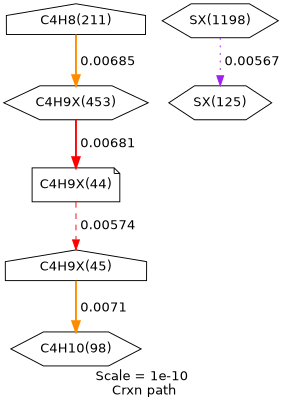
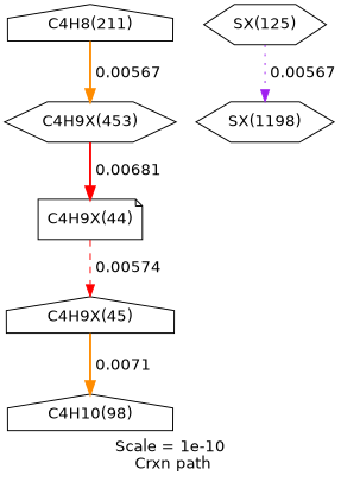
  digraph {
    fontname=Helvetica
    label="Scale = 1e-10\l Crxn path"
    node [fontname=Helvetica shape=house]
    edge [arrowsize=1.05 color=darkorange fontname=Helvetica style=bold]
    n1 [label="C4H9X(45)"]
-   n2 [label="C4H10(98)" shape=hexagon]
+   n2 [label="C4H10(98)"]
    n3 [label="C4H9X(44)" shape=note]
    n4 [label="C4H9X(453)" shape=hexagon]
    n5 [label="C4H8(211)"]
    n6 [label="SX(1198)" shape=hexagon]
    n7 [label="SX(125)" shape=hexagon]
    n1 -> n2 [arrowsize=1.13 label=" 0.0071"]
    n3 -> n1 [color=red label=" 0.00574" style=dashed]
    n4 -> n3 [arrowsize=1.12 color=red label=" 0.00681"]
-   n5 -> n4 [arrowsize=1.12 label=" 0.00685"]
-   n6 -> n7 [color=purple label=" 0.00567" style=dotted]
+   n5 -> n4 [arrowsize=1.12 label=" 0.00567"]
+   n7 -> n6 [color=purple label=" 0.00567" style=dotted]
  }
